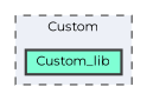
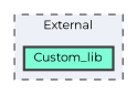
  digraph {
    compound=true
    fontname=Montserrat
    n1 [color=grey25 fillcolor=aquamarine fontname=Montserrat fontsize=10 height=0.2 label=Custom_lib shape=box style="filled,bold" width=0.4]
    subgraph cluster_1 {
      bgcolor="#edf0f7"
      fontsize=10
-     label=Custom
+     label=External
      pencolor=grey25
      style="filled,dashed"
      n1
    }
  }
